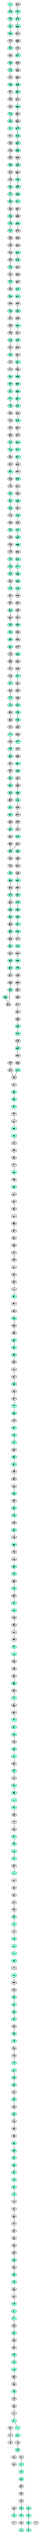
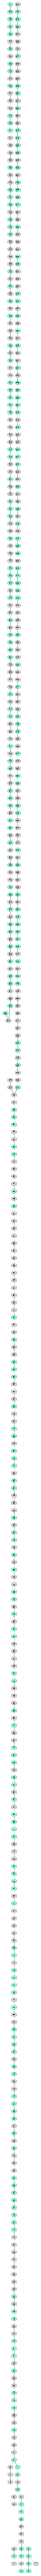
  graph {
    node [fillcolor=lightgrey style=filled]
    edge [style=bold]
    0 [fillcolor=aquamarine]
    498 [fillcolor=aquamarine]
    495 [fillcolor=aquamarine]
    481 [fillcolor=aquamarine]
    482 [fillcolor=aquamarine]
    479
    492 [fillcolor=aquamarine]
    462
    485 [fillcolor=aquamarine]
    473 [fillcolor=aquamarine]
    472
    463 [fillcolor=aquamarine]
    497
    499
    478
    476 [fillcolor=aquamarine]
    483 [fillcolor=aquamarine]
    477 [fillcolor=aquamarine]
    471
    469
    466
    439
    435 [fillcolor=aquamarine]
    454
    448
    453 [fillcolor=aquamarine]
    441 [fillcolor=aquamarine]
    433 [fillcolor=aquamarine]
    468
    465 [fillcolor=aquamarine]
    446 [fillcolor=aquamarine]
    464 [fillcolor=aquamarine]
    455
    429
    428
    459
    475 [fillcolor=aquamarine]
    467
    494 [fillcolor=aquamarine]
    493
    458 [fillcolor=aquamarine]
    490
    486 [fillcolor=aquamarine]
    491
    489
    496
    488 [fillcolor=aquamarine]
    487
    480 [fillcolor=aquamarine]
    474
    470
    461 [fillcolor=aquamarine]
    450 [fillcolor=aquamarine]
    437 [fillcolor=aquamarine]
    447 [fillcolor=aquamarine]
    443 [fillcolor=aquamarine]
    430
    413
    400
    396
    484 [fillcolor=aquamarine]
    416 [fillcolor=aquamarine]
    452
    424
    457 [fillcolor=aquamarine]
    456
    442
    451 [fillcolor=aquamarine]
    431 [fillcolor=aquamarine]
    436 [fillcolor=aquamarine]
    418
    425
    460 [fillcolor=aquamarine]
    449
    445
    444
    440 [fillcolor=aquamarine]
    438 [fillcolor=aquamarine]
    434 [fillcolor=aquamarine]
    432
    419 [fillcolor=aquamarine]
    427
    397
    392 [fillcolor=aquamarine]
    381
    420 [fillcolor=aquamarine]
    405 [fillcolor=aquamarine]
    382 [fillcolor=aquamarine]
    361 [fillcolor=aquamarine]
    415
    395
    417
    426
    421 [fillcolor=aquamarine]
    422
    414 [fillcolor=aquamarine]
    412 [fillcolor=aquamarine]
    390
    388
    410
    411 [fillcolor=aquamarine]
    408
    409 [fillcolor=aquamarine]
    389 [fillcolor=aquamarine]
    407
    394
    391 [fillcolor=aquamarine]
    380 [fillcolor=aquamarine]
    375 [fillcolor=aquamarine]
    359
    371 [fillcolor=aquamarine]
    387 [fillcolor=aquamarine]
    386
    384 [fillcolor=aquamarine]
    373
    398
    393 [fillcolor=aquamarine]
    423
    406
    402 [fillcolor=aquamarine]
    383 [fillcolor=aquamarine]
    378
    379 [fillcolor=aquamarine]
    364
    363 [fillcolor=aquamarine]
    360 [fillcolor=aquamarine]
    358
    355 [fillcolor=aquamarine]
    356
    351 [fillcolor=aquamarine]
    372
    369 [fillcolor=aquamarine]
    352 [fillcolor=aquamarine]
    377
    365
    343 [fillcolor=aquamarine]
    336 [fillcolor=aquamarine]
    376
    404 [fillcolor=aquamarine]
    370
    348 [fillcolor=aquamarine]
    366 [fillcolor=aquamarine]
    341
    333
    401
    344 [fillcolor=aquamarine]
    305
    368
    330
    325 [fillcolor=aquamarine]
    354 [fillcolor=aquamarine]
    347
    362 [fillcolor=aquamarine]
    357
    332
    349 [fillcolor=aquamarine]
    346 [fillcolor=aquamarine]
    339 [fillcolor=aquamarine]
    335 [fillcolor=aquamarine]
    329
    323 [fillcolor=aquamarine]
    337
    403 [fillcolor=aquamarine]
    399 [fillcolor=aquamarine]
    385 [fillcolor=aquamarine]
    374 [fillcolor=aquamarine]
    367
    353
    328 [fillcolor=aquamarine]
    342
    326
    320
    322 [fillcolor=aquamarine]
    345 [fillcolor=aquamarine]
    327
    308
    334
    319 [fillcolor=aquamarine]
    312 [fillcolor=aquamarine]
    294
    288 [fillcolor=aquamarine]
    293
    281 [fillcolor=aquamarine]
    317
    309 [fillcolor=aquamarine]
    300
    301
    307 [fillcolor=aquamarine]
    296
    295 [fillcolor=aquamarine]
    350 [fillcolor=aquamarine]
    338 [fillcolor=aquamarine]
    331 [fillcolor=aquamarine]
    340 [fillcolor=aquamarine]
    316
    313 [fillcolor=aquamarine]
    324
    304
    302 [fillcolor=aquamarine]
    314 [fillcolor=aquamarine]
    321 [fillcolor=aquamarine]
    315
    291
    303 [fillcolor=aquamarine]
    311
    286
    283 [fillcolor=aquamarine]
    287
    275 [fillcolor=aquamarine]
    273
    270 [fillcolor=aquamarine]
    289 [fillcolor=aquamarine]
    285 [fillcolor=aquamarine]
    306
    318 [fillcolor=aquamarine]
    277 [fillcolor=aquamarine]
    263 [fillcolor=aquamarine]
    266 [fillcolor=aquamarine]
    276 [fillcolor=aquamarine]
    272
    284
    299
    297
    290 [fillcolor=aquamarine]
    298
    282
    279
    262 [fillcolor=aquamarine]
    260
    278
    271 [fillcolor=aquamarine]
    267
    234
    226
    202 [fillcolor=aquamarine]
    195 [fillcolor=aquamarine]
    243 [fillcolor=aquamarine]
    269
    268
    244 [fillcolor=aquamarine]
    240
    259
    257 [fillcolor=aquamarine]
    265 [fillcolor=aquamarine]
    264
    255
    253 [fillcolor=aquamarine]
    246 [fillcolor=aquamarine]
    280
    310
    292
    274
    248 [fillcolor=aquamarine]
    261
    258 [fillcolor=aquamarine]
    233
    231
    225
    232 [fillcolor=aquamarine]
    251
    250 [fillcolor=aquamarine]
    249 [fillcolor=aquamarine]
    236 [fillcolor=aquamarine]
    230 [fillcolor=aquamarine]
    227 [fillcolor=aquamarine]
    228 [fillcolor=aquamarine]
    214
    216 [fillcolor=aquamarine]
    220
    206 [fillcolor=aquamarine]
    193 [fillcolor=aquamarine]
    189
    252
    254
    256
    241
    237
    235
    229 [fillcolor=aquamarine]
    242 [fillcolor=aquamarine]
    245
    239 [fillcolor=aquamarine]
    218
    238
    210 [fillcolor=aquamarine]
    213
    200
    212
    211
    205 [fillcolor=aquamarine]
    198 [fillcolor=aquamarine]
    191 [fillcolor=aquamarine]
    190
    187
    180 [fillcolor=aquamarine]
    172 [fillcolor=aquamarine]
    144
    199
    192
    194
    208 [fillcolor=aquamarine]
    215
    186 [fillcolor=aquamarine]
    167
    164
    162
    161
    153
    151
    132
    203
    217
    219
    221
    224
    222
    207
    204 [fillcolor=aquamarine]
    197
    182
    196 [fillcolor=aquamarine]
    188
    165
    169 [fillcolor=aquamarine]
    160 [fillcolor=aquamarine]
    152 [fillcolor=aquamarine]
    209
    201
    184
    185 [fillcolor=aquamarine]
    175
    181
    170 [fillcolor=aquamarine]
    183 [fillcolor=aquamarine]
    179
    157 [fillcolor=aquamarine]
    148 [fillcolor=aquamarine]
    147 [fillcolor=aquamarine]
    166
    159 [fillcolor=aquamarine]
    154 [fillcolor=aquamarine]
    149
    133
    128
    123 [fillcolor=aquamarine]
    129
    130 [fillcolor=aquamarine]
    146 [fillcolor=aquamarine]
    143
    158 [fillcolor=aquamarine]
    173
    168 [fillcolor=aquamarine]
    178
    176
    163 [fillcolor=aquamarine]
    142 [fillcolor=aquamarine]
    155
    140 [fillcolor=aquamarine]
    139
    124 [fillcolor=aquamarine]
    122 [fillcolor=aquamarine]
    115
    136
    127
    109
    91 [fillcolor=aquamarine]
    106 [fillcolor=aquamarine]
    103
    145
    138
    135 [fillcolor=aquamarine]
    150
    171 [fillcolor=aquamarine]
    156
    137
    141 [fillcolor=aquamarine]
    134 [fillcolor=aquamarine]
    126 [fillcolor=aquamarine]
    118
    125 [fillcolor=aquamarine]
    121 [fillcolor=aquamarine]
    131
    94 [fillcolor=aquamarine]
    174
    247 [fillcolor=aquamarine]
    223 [fillcolor=aquamarine]
    177 [fillcolor=aquamarine]
    104 [fillcolor=aquamarine]
    105
    119
    108
    97 [fillcolor=aquamarine]
    92 [fillcolor=aquamarine]
    116 [fillcolor=aquamarine]
    114 [fillcolor=aquamarine]
    120
    111 [fillcolor=aquamarine]
    101
    82
    80
    81
    90
    93 [fillcolor=aquamarine]
    77 [fillcolor=aquamarine]
    71
    76 [fillcolor=aquamarine]
    102 [fillcolor=aquamarine]
    117 [fillcolor=aquamarine]
    113 [fillcolor=aquamarine]
    107
    110 [fillcolor=aquamarine]
    100
    112
    99 [fillcolor=aquamarine]
    87 [fillcolor=aquamarine]
    88 [fillcolor=aquamarine]
    84 [fillcolor=aquamarine]
    98
    95 [fillcolor=aquamarine]
    79 [fillcolor=aquamarine]
    96
    78
    70 [fillcolor=aquamarine]
    67 [fillcolor=aquamarine]
    65 [fillcolor=aquamarine]
    66 [fillcolor=aquamarine]
    64
    59 [fillcolor=aquamarine]
    63
    50 [fillcolor=aquamarine]
    46
    32
    36
    30 [fillcolor=aquamarine]
    35 [fillcolor=aquamarine]
    34 [fillcolor=aquamarine]
    68 [fillcolor=aquamarine]
    54 [fillcolor=aquamarine]
    48 [fillcolor=aquamarine]
    57 [fillcolor=aquamarine]
    74 [fillcolor=aquamarine]
    72
    61
    86
    41
    60
    58
    85
    89
    83 [fillcolor=aquamarine]
    33
    23 [fillcolor=aquamarine]
    73 [fillcolor=aquamarine]
    56
    27
    19 [fillcolor=aquamarine]
    3 [fillcolor=aquamarine]
    9 [fillcolor=aquamarine]
    69
    51 [fillcolor=aquamarine]
    53
    52
    49 [fillcolor=aquamarine]
    40 [fillcolor=aquamarine]
    18 [fillcolor=aquamarine]
    55
    28
    43 [fillcolor=aquamarine]
    75
    38
    2
    8 [fillcolor=aquamarine]
    13
    7 [fillcolor=aquamarine]
    11
    37 [fillcolor=aquamarine]
    5
    16
    25 [fillcolor=aquamarine]
    31
    21
    20
    17 [fillcolor=aquamarine]
    14 [fillcolor=aquamarine]
    26 [fillcolor=aquamarine]
    39
    29
    42
    62
    45 [fillcolor=aquamarine]
    22 [fillcolor=aquamarine]
    47 [fillcolor=aquamarine]
    44 [fillcolor=aquamarine]
    24 [fillcolor=aquamarine]
    1
    12
    6 [fillcolor=aquamarine]
    15 [fillcolor=aquamarine]
    4
    10 [fillcolor=aquamarine]
    0 -- 498
    498 -- 495 [style=dashed]
    495 -- 481
    481 -- 482
    482 -- 479 [style=dashed]
    479 -- 492
    492 -- 462 [style=dashed]
    462 -- 485 [style=dashed]
    485 -- 473
    473 -- 472
    472 -- 463 [style=dashed]
    463 -- 497 [style=dashed]
    497 -- 499
    499 -- 478 [style=dashed]
    478 -- 476 [style=dashed]
    476 -- 483
    483 -- 477 [style=dashed]
    477 -- 471 [style=dashed]
    471 -- 469 [style=dashed]
    469 -- 466 [style=dashed]
    466 -- 439
    439 -- 435 [style=dashed]
    435 -- 454 [style=dashed]
    454 -- 448
    448 -- 453
    453 -- 441
    441 -- 433
    433 -- 468
    468 -- 465
    465 -- 446
    446 -- 464
    464 -- 455 [style=dashed]
    455 -- 429
    429 -- 428
    428 -- 459
    459 -- 475
    475 -- 467
    467 -- 494
    494 -- 493
    493 -- 458 [style=dashed]
    458 -- 490 [style=dashed]
    490 -- 486 [style=dashed]
    486 -- 491
    491 -- 489 [style=dashed]
    489 -- 496
    496 -- 488 [style=dashed]
    488 -- 487
    487 -- 480
    480 -- 474 [style=dashed]
    474 -- 470 [style=dashed]
    470 -- 461 [style=dashed]
    461 -- 450 [style=dashed]
    450 -- 437
    437 -- 447 [style=dashed]
    447 -- 443
    443 -- 430 [style=dashed]
    430 -- 413 [style=dashed]
    413 -- 400 [style=dashed]
    400 -- 396
    396 -- 484
    484 -- 416
    416 -- 452
    452 -- 424 [style=dashed]
    424 -- 457
    457 -- 456
    456 -- 442
    442 -- 451 [style=dashed]
    451 -- 431
    431 -- 436
    436 -- 418
    418 -- 425 [style=dashed]
    425 -- 460 [style=dashed]
    460 -- 449 [style=dashed]
    449 -- 445 [style=dashed]
    445 -- 444
    444 -- 440 [style=dashed]
    440 -- 438
    438 -- 434
    434 -- 432 [style=dashed]
    432 -- 419
    419 -- 427 [style=dashed]
    427 -- 397
    397 -- 392 [style=dashed]
    392 -- 381
    381 -- 420
    420 -- 405 [style=dashed]
    405 -- 382 [style=dashed]
    382 -- 361 [style=dashed]
    361 -- 415
    415 -- 395
    395 -- 417
    417 -- 426 [style=dashed]
    426 -- 421
    421 -- 422 [style=dashed]
    422 -- 414
    414 -- 412
    412 -- 390 [style=dashed]
    390 -- 388
    388 -- 410 [style=dashed]
    410 -- 411 [style=dashed]
    411 -- 408
    408 -- 409
    409 -- 389
    389 -- 407 [style=dashed]
    407 -- 394
    394 -- 391
    391 -- 380
    380 -- 375 [style=dashed]
    375 -- 359
    359 -- 371 [style=dashed]
    371 -- 387 [style=dashed]
    387 -- 386 [style=dashed]
    386 -- 384
    384 -- 373 [style=dashed]
    373 -- 398 [style=dashed]
    398 -- 393
    393 -- 423 [style=dashed]
    423 -- 406 [style=dashed]
    406 -- 402 [style=dashed]
    402 -- 383 [style=dashed]
    383 -- 378
    378 -- 379
    379 -- 364
    364 -- 363
    363 -- 360
    360 -- 358
    358 -- 355
    355 -- 356
    356 -- 351
    351 -- 372 [style=dashed]
    372 -- 369 [style=dashed]
    369 -- 352
    352 -- 377
    377 -- 365 [style=dashed]
    365 -- 343
    343 -- 336 [style=dashed]
    336 -- 376
    376 -- 343
    404 -- 348
    370 -- 404
    348 -- 366
    366 -- 341
    341 -- 333 [style=dashed]
    333 -- 401 [style=dashed]
    401 -- 344
    344 -- 305 [style=dashed]
    305 -- 368
    368 -- 330 [style=dashed]
    330 -- 325
    325 -- 354
    354 -- 347
    347 -- 362
    362 -- 357
    357 -- 332
    332 -- 349
    349 -- 346
    346 -- 339
    339 -- 335
    335 -- 329 [style=dashed]
    329 -- 323
    323 -- 337 [style=dashed]
    337 -- 403
    403 -- 399
    399 -- 385 [style=dashed]
    385 -- 374 [style=dashed]
    374 -- 367 [style=dashed]
    367 -- 353
    353 -- 328 [style=dashed]
    328 -- 342
    342 -- 326 [style=dashed]
    326 -- 320 [style=dashed]
    320 -- 322 [style=dashed]
    322 -- 345
    345 -- 327 [style=dashed]
    327 -- 308 [style=dashed]
    308 -- 334 [style=dashed]
    334 -- 319 [style=dashed]
    319 -- 312 [style=dashed]
    312 -- 294 [style=dashed]
    294 -- 288
    288 -- 293 [style=dashed]
    293 -- 281 [style=dashed]
    281 -- 317
    317 -- 309 [style=dashed]
    309 -- 300
    300 -- 301 [style=dashed]
    301 -- 307
    307 -- 296
    296 -- 295
    295 -- 350 [style=dashed]
    350 -- 338 [style=dashed]
    338 -- 331
    331 -- 340
    340 -- 316 [style=dashed]
    316 -- 313
    313 -- 324 [style=dashed]
    324 -- 304
    304 -- 302 [style=dashed]
    302 -- 314 [style=dashed]
    314 -- 321 [style=dashed]
    321 -- 315
    315 -- 291
    291 -- 303 [style=dashed]
    303 -- 311 [style=dashed]
    311 -- 286
    286 -- 283 [style=dashed]
    283 -- 287
    287 -- 275 [style=dashed]
    275 -- 273
    273 -- 270 [style=dashed]
    270 -- 289
    289 -- 285 [style=dashed]
    285 -- 306 [style=dashed]
    306 -- 318 [style=dashed]
    318 -- 277
    277 -- 263
    263 -- 266 [style=dashed]
    266 -- 276 [style=dashed]
    276 -- 272
    272 -- 284 [style=dashed]
    284 -- 299 [style=dashed]
    299 -- 297
    297 -- 290
    290 -- 298 [style=dashed]
    298 -- 282
    282 -- 279 [style=dashed]
    279 -- 262 [style=dashed]
    262 -- 260 [style=dashed]
    260 -- 278 [style=dashed]
    278 -- 271
    271 -- 267
    267 -- 234
    234 -- 226 [style=dashed]
    226 -- 202
    202 -- 195 [style=dashed]
    195 -- 243
    243 -- 269
    269 -- 268 [style=dashed]
    268 -- 244 [style=dashed]
    244 -- 240 [style=dashed]
    240 -- 259 [style=dashed]
    259 -- 257 [style=dashed]
    257 -- 265 [style=dashed]
    265 -- 264 [style=dashed]
    264 -- 255
    255 -- 253
    253 -- 246
    246 -- 280
    280 -- 310
    310 -- 292 [style=dashed]
    292 -- 274
    274 -- 248 [style=dashed]
    248 -- 261 [style=dashed]
-   261 -- 393
+   261 -- 258
    258 -- 233 [style=dashed]
    233 -- 231
    231 -- 225 [style=dashed]
    225 -- 232
    232 -- 251
    251 -- 250
    250 -- 249 [style=dashed]
    249 -- 236
    236 -- 230 [style=dashed]
    230 -- 227
    227 -- 228 [style=dashed]
    228 -- 214
    214 -- 216 [style=dashed]
    216 -- 220 [style=dashed]
    220 -- 206
    206 -- 193 [style=dashed]
    193 -- 189 [style=dashed]
    189 -- 252 [style=dashed]
    252 -- 254
    254 -- 256 [style=dashed]
    256 -- 241 [style=dashed]
    241 -- 237
    237 -- 235 [style=dashed]
    235 -- 229
    229 -- 242
    242 -- 245 [style=dashed]
    245 -- 239
    239 -- 218
    218 -- 238 [style=dashed]
    238 -- 210 [style=dashed]
    210 -- 213
    213 -- 211 [style=dashed]
    200 -- 212
    212 -- 213
    211 -- 205 [style=dashed]
    205 -- 198
    198 -- 191 [style=dashed]
    191 -- 190 [style=dashed]
    190 -- 187
    187 -- 180
    180 -- 172 [style=dashed]
    172 -- 144
    144 -- 199 [style=dashed]
    199 -- 192 [style=dashed]
    192 -- 194 [style=dashed]
    194 -- 208
    208 -- 215 [style=dashed]
    215 -- 186 [style=dashed]
    186 -- 167 [style=dashed]
    167 -- 164 [style=dashed]
    164 -- 162
    162 -- 161 [style=dashed]
    161 -- 153 [style=dashed]
    153 -- 151
    151 -- 132 [style=dashed]
    132 -- 203 [style=dashed]
    203 -- 217 [style=dashed]
    217 -- 219
    219 -- 221 [style=dashed]
    221 -- 224 [style=dashed]
    224 -- 222
    222 -- 207
    207 -- 204
    204 -- 197 [style=dashed]
    197 -- 182 [style=dashed]
    182 -- 196 [style=dashed]
    196 -- 188
    188 -- 165
    165 -- 169 [style=dashed]
    169 -- 160
    160 -- 152 [style=dashed]
    152 -- 209
    209 -- 201 [style=dashed]
    201 -- 184
    184 -- 185
    185 -- 175 [style=dashed]
    175 -- 181
    181 -- 170
    170 -- 183
    183 -- 179 [style=dashed]
    179 -- 157 [style=dashed]
    157 -- 148 [style=dashed]
    148 -- 147
    147 -- 166 [style=dashed]
    166 -- 159 [style=dashed]
    159 -- 154
    154 -- 149
    149 -- 133
    133 -- 128 [style=dashed]
    128 -- 123
    123 -- 129 [style=dashed]
    129 -- 130
    130 -- 146
    146 -- 143 [style=dashed]
    143 -- 158 [style=dashed]
    158 -- 173
    173 -- 168 [style=dashed]
    168 -- 178
    178 -- 176 [style=dashed]
    176 -- 163 [style=dashed]
    163 -- 142 [style=dashed]
    142 -- 155 [style=dashed]
    155 -- 140
    140 -- 139
    139 -- 124
    124 -- 122 [style=dashed]
    122 -- 115 [style=dashed]
    115 -- 136
    136 -- 127
    127 -- 109
    109 -- 91 [style=dashed]
    91 -- 106 [style=dashed]
    106 -- 103
    103 -- 145 [style=dashed]
    145 -- 138 [style=dashed]
    138 -- 135
    135 -- 150 [style=dashed]
    150 -- 171
    171 -- 156
    156 -- 137 [style=dashed]
    137 -- 141
    141 -- 134 [style=dashed]
    134 -- 126 [style=dashed]
    126 -- 118
    118 -- 125 [style=dashed]
    125 -- 121
    121 -- 131
    131 -- 94
    94 -- 174
    174 -- 247 [style=dashed]
    247 -- 223
    223 -- 177 [style=dashed]
    177 -- 104 [style=dashed]
    104 -- 105
    105 -- 119 [style=dashed]
    119 -- 108
    108 -- 97 [style=dashed]
    97 -- 92
    92 -- 116 [style=dashed]
    116 -- 114
    114 -- 120 [style=dashed]
    120 -- 111
    111 -- 101 [style=dashed]
    101 -- 82 [style=dashed]
    82 -- 80 [style=dashed]
    80 -- 81 [style=dashed]
    81 -- 90
    90 -- 93
    93 -- 77
    77 -- 71
    71 -- 76
    76 -- 102 [style=dashed]
    102 -- 117 [style=dashed]
    117 -- 113 [style=dashed]
    113 -- 107 [style=dashed]
    107 -- 110 [style=dashed]
    110 -- 100
    100 -- 112 [style=dashed]
    112 -- 99
    99 -- 87
    87 -- 88
    88 -- 84
    84 -- 98 [style=dashed]
    98 -- 95
    95 -- 79 [style=dashed]
    79 -- 96 [style=dashed]
    96 -- 78
    78 -- 70
    70 -- 67 [style=dashed]
    67 -- 65
    65 -- 66
    66 -- 64 [style=dashed]
    64 -- 59
    59 -- 63
    63 -- 50 [style=dashed]
    50 -- 46
    46 -- 32
    32 -- 36 [style=dashed]
    36 -- 30 [style=dashed]
    30 -- 35
    35 -- 34
    34 -- 68 [style=dashed]
    68 -- 54
    54 -- 48 [style=dashed]
    48 -- 57 [style=dashed]
    57 -- 74
    74 -- 72
    72 -- 61 [style=dashed]
    61 -- 86
    86 -- 41
    41 -- 60
    60 -- 58 [style=dashed]
    58 -- 85 [style=dashed]
    85 -- 89
    89 -- 83
    83 -- 33
    33 -- 23
    23 -- 73 [style=dashed]
    73 -- 56 [style=dashed]
    56 -- 27
    27 -- 19
    19 -- 3 [style=dashed]
    3 -- 9
    9 -- 69
    69 -- 51
    51 -- 53
    53 -- 52
    52 -- 49 [style=dashed]
    49 -- 40
    40 -- 18 [style=dashed]
    18 -- 55
    55 -- 28
    28 -- 43 [style=dashed]
    43 -- 75
    75 -- 38 [style=dashed]
    38 -- 2
    2 -- 8
    8 -- 13 [style=dashed]
    8 -- 7
    13 -- 11
    7 -- 37 [style=dashed]
    11 -- 5
    37 -- 16 [style=dashed]
    16 -- 25
    25 -- 31 [style=dashed]
    25 -- 21 [style=dashed]
    31 -- 20 [style=dashed]
    21 -- 17
    17 -- 14 [style=dashed]
    14 -- 26 [style=dashed]
    26 -- 39 [style=dashed]
    39 -- 29 [style=dashed]
    29 -- 42 [style=dashed]
    42 -- 62 [style=dashed]
    42 -- 45
    42 -- 22 [style=dashed]
    62 -- 47
    45 -- 44 [style=dashed]
    22 -- 24
    47 -- 1 [style=dashed]
    44 -- 12 [style=dashed]
    24 -- 15
    24 -- 4 [style=dashed]
    12 -- 6 [style=dashed]
    15 -- 10
  }
